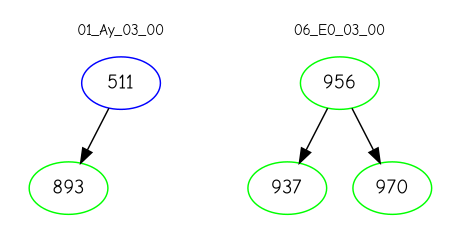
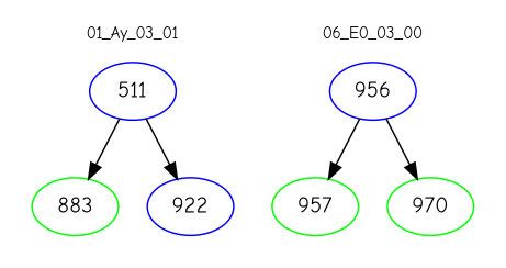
  digraph {
    fontname="Comic Neue"
    node [color=blue fontname="Comic Neue"]
    edge [color=black fontname="Comic Neue"]
    n1 [label=511]
-   n2 [color=green label=893]
-   n4 [color=green label=956]
-   n5 [color=green label=937]
+   n2 [color=green label=883]
+   n3 [label=922]
+   n4 [label=956]
+   n5 [color=green label=957]
    n6 [color=green label=970]
    subgraph cluster_1 {
      color=white
      fontsize=10
-     label="01_Ay_03_00"
+     label="01_Ay_03_01"
      n1
      n2
+     n3
    }
    subgraph cluster_2 {
      color=white
      fontsize=10
      label="06_E0_03_00"
      n4
      n5
      n6
    }
    n1 -> n2
+   n1 -> n3
    n4 -> n5
    n4 -> n6
  }
